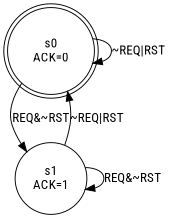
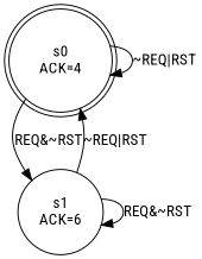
  digraph {
    inputs="REQ,RST"
    outputs=ACK
    rankdir=TB
    states="s0,s1"
    fontname="Roboto Condensed"
    node [fontname="Roboto Condensed"]
    edge [fontname="Roboto Condensed"]
-   s0 [label="\N\nACK=0" shape=doublecircle]
-   s1 [label="\N\nACK=1" shape=circle]
+   s0 [label="\N\nACK=4" shape=doublecircle]
+   s1 [label="\N\nACK=6" shape=circle]
    s0 -> s0 [label="~REQ|RST"]
    s0 -> s1 [label="REQ&~RST"]
    s1 -> s0 [label="~REQ|RST"]
    s1 -> s1 [label="REQ&~RST"]
  }
